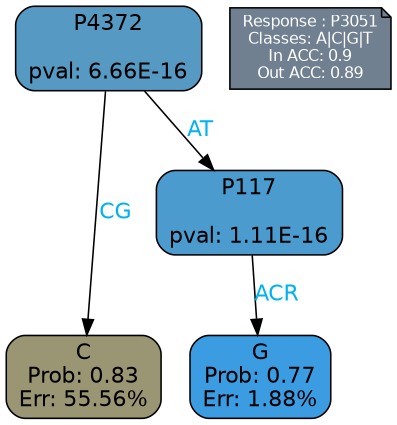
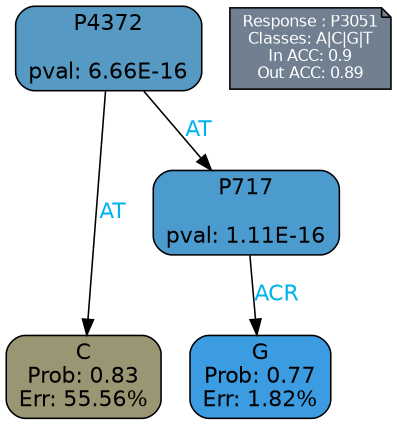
  digraph {
    ranksep=equally
    splines=polylines
    node [color=black fontname=helvetica shape=box style="filled, rounded"]
    edge [fontcolor=deepskyblue2 fontname=helvetica]
-   n1 [fillcolor="#3c9ce1" label="G\nProb: 0.77\nErr: 1.88%"]
+   n1 [fillcolor="#3c9ce1" label="G\nProb: 0.77\nErr: 1.82%"]
    n2 [fillcolor="#9a9572" label="C\nProb: 0.83\nErr: 55.56%"]
    n3 [align=left fillcolor=slategray fontcolor=white fontsize=10 label="Response : P3051\nClasses: A|C|G|T\nIn ACC: 0.9\nOut ACC: 0.89\n" shape=note style=filled]
    n4 [fillcolor="#569ac3" label="P4372\n\npval: 6.66E-16"]
-   n5 [fillcolor="#4c9bce" label="P117\n\npval: 1.11E-16"]
+   n5 [fillcolor="#4c9bce" label="P717\n\npval: 1.11E-16"]
    subgraph sub_1 {
      rank=same
      n1
      n2
    }
    subgraph sub_2 {
      rank=same
      n3
      n4
    }
-   n4 -> n2 [label=CG]
+   n4 -> n2 [label=AT]
    n4 -> n5 [label=AT]
    n5 -> n1 [label=ACR]
  }
